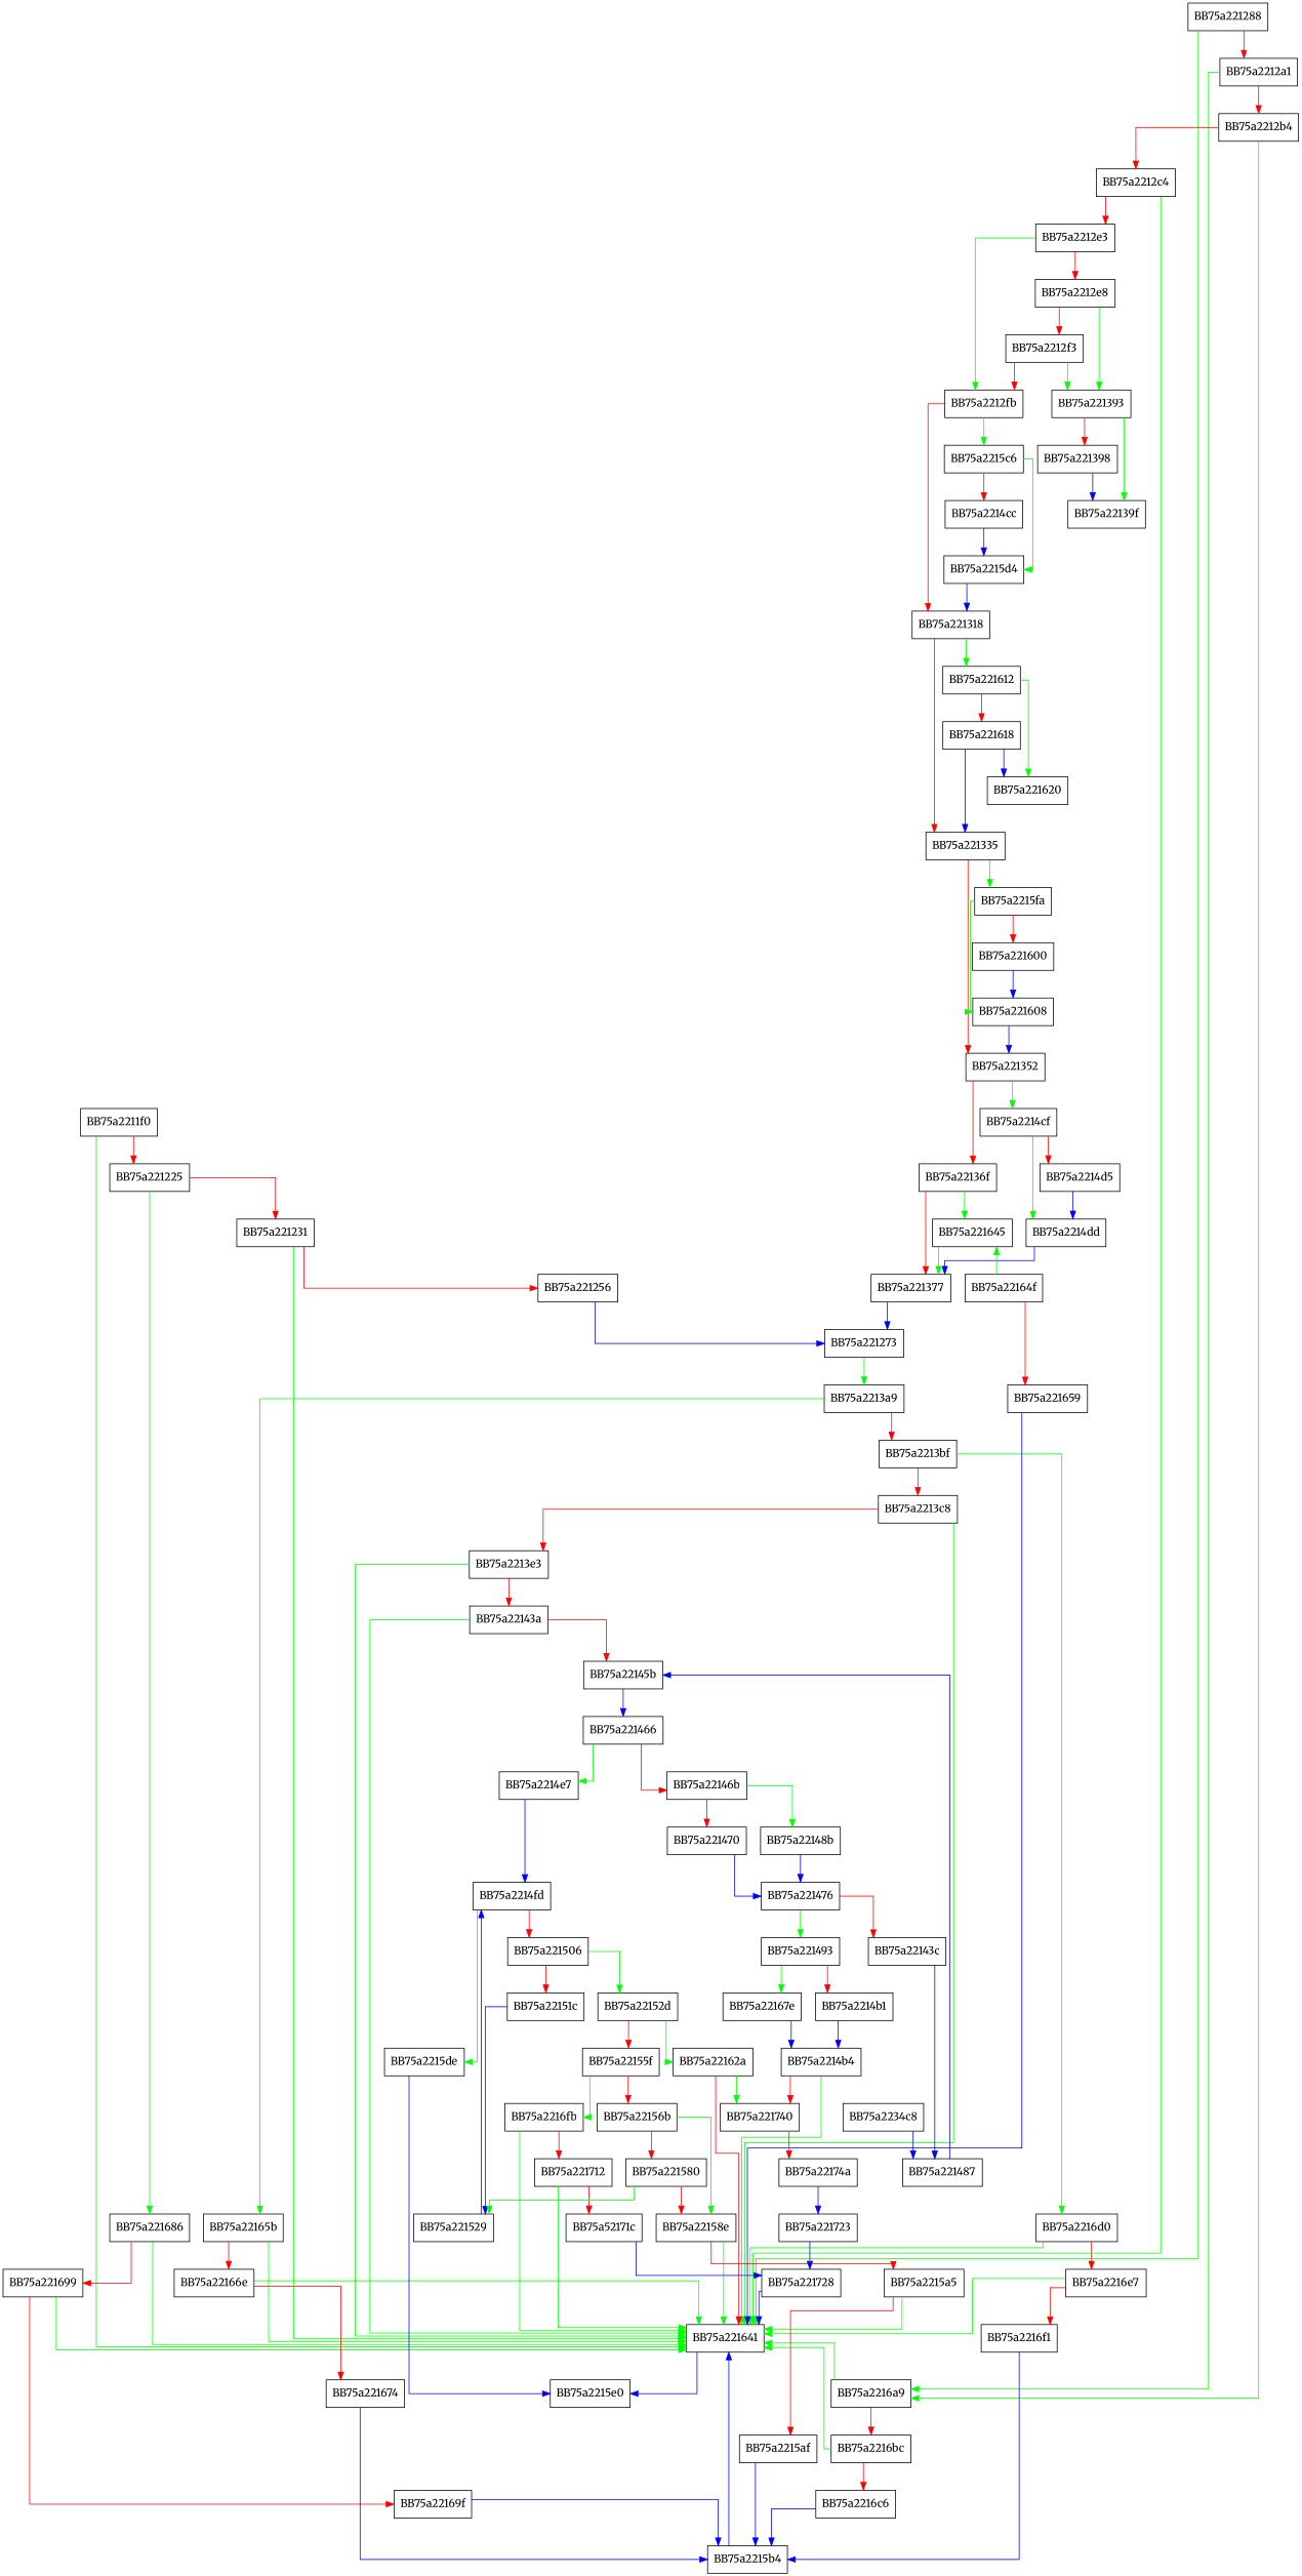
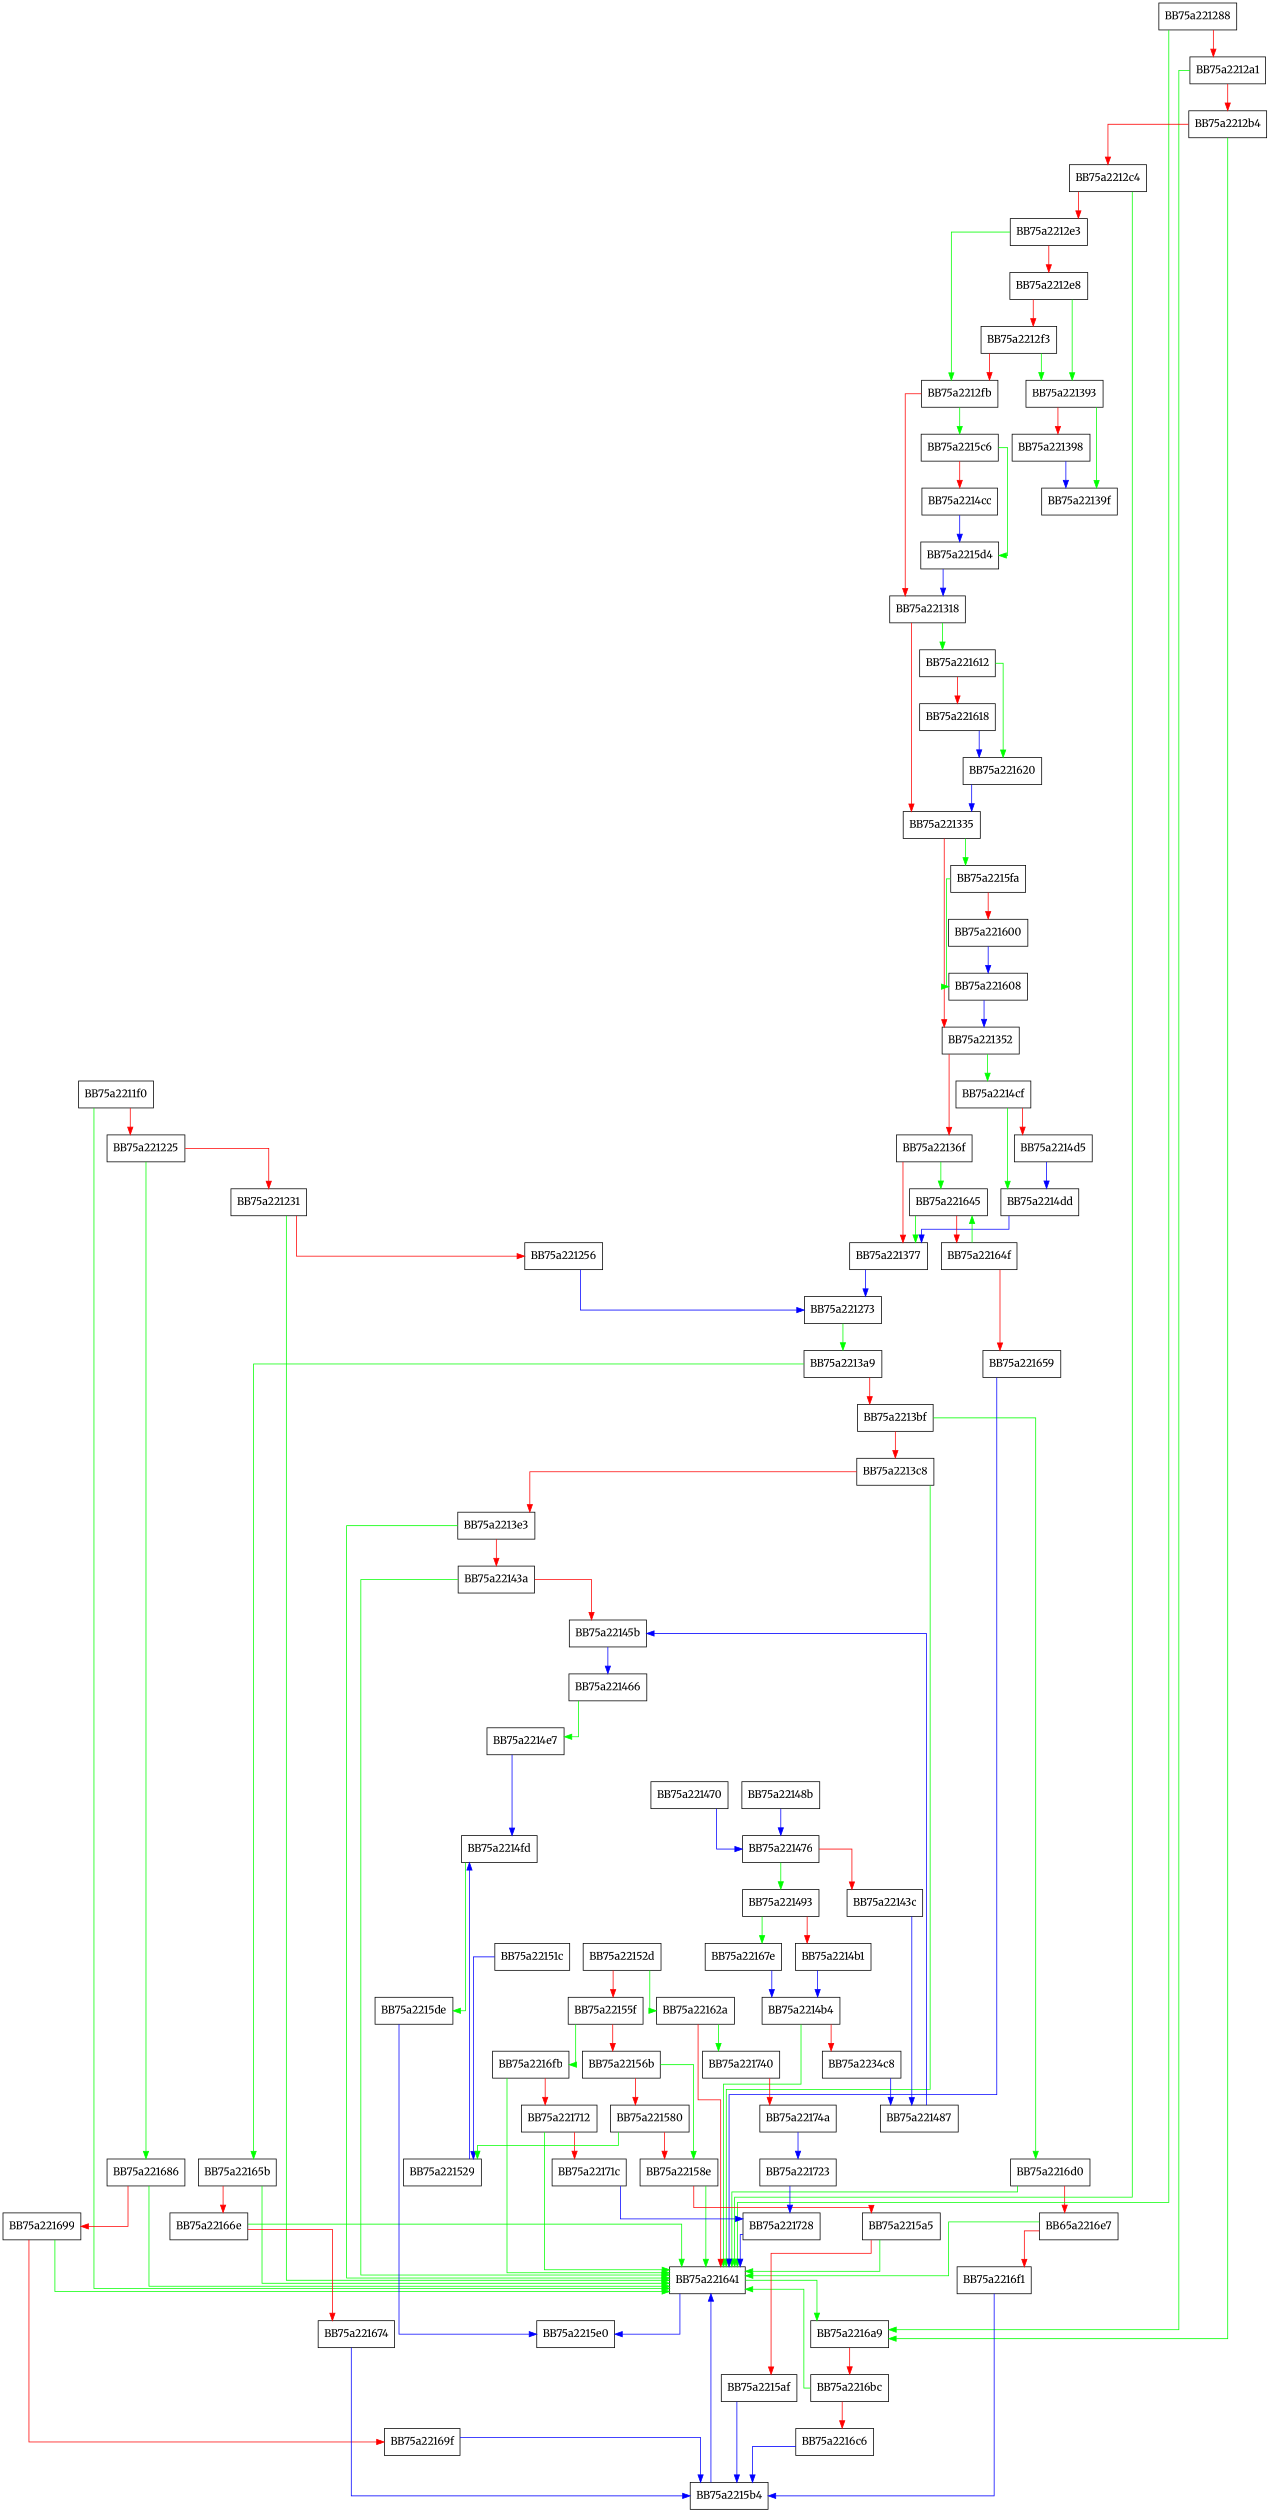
  digraph {
    fontname=Merriweather
    splines=ortho
    node [fontname=Merriweather shape=box]
    edge [color=green fontname=Merriweather]
    BB75a2211f0
    BB75a221641
    BB75a221225
    BB75a2215e0
    BB75a221686
    BB75a221231
    BB75a221699
    BB75a221256
    BB75a22169f
    BB75a221273
    BB75a2213a9
    BB75a22165b
    BB75a2213bf
    BB75a22166e
    BB75a2216d0
    BB75a2213c8
    BB75a221288
    BB75a2212a1
    BB75a2216a9
    BB75a2212b4
    BB75a2216bc
    BB75a2212c4
    BB75a2216c6
    BB75a2212e3
    BB75a2212fb
    BB75a2212e8
    BB75a2215c6
    BB75a221318
    BB75a221393
    BB75a2212f3
    BB75a2215d4
    n32 [label=BB75a2214cc]
    BB75a221612
    BB75a221335
    BB75a22139f
    BB75a221398
    BB75a221620
    BB75a221618
    BB75a2215fa
    BB75a221352
    BB75a221608
    BB75a221600
    BB75a2214cf
    BB75a22136f
    BB75a2214dd
    BB75a2214d5
    BB75a221645
    BB75a221377
    BB75a22164f
    BB75a221659
    BB75a221674
-   BB75a2216e7
+   BB75a2216e7 [label=BB65a2216e7]
    BB75a2213e3
    BB75a2216f1
    BB75a22143a
    BB75a22145b
    BB75a221466
    BB75a2214e7
-   BB75a22146b
    BB75a2214fd
    BB75a22148b
    BB75a221470
    BB75a2215de
-   BB75a221506
    BB75a221476
    BB75a221493
    n67 [label=BB75a22143c]
    BB75a22167e
    BB75a2214b1
    BB75a221487
    BB75a2214b4
    n72 [label=BB75a2234c8]
    BB75a22152d
    BB75a22151c
    BB75a22162a
    BB75a22155f
    BB75a221529
    BB75a221740
    BB75a2216fb
    BB75a22156b
    BB75a22174a
    BB75a221712
    BB75a22158e
    BB75a221580
-   BB75a22171c [label=BB75a52171c]
+   BB75a22171c
    BB75a2215a5
    BB75a2215af
    BB75a2215b4
    BB75a221723
    BB75a221728
    BB75a2211f0 -> BB75a221641
    BB75a2211f0 -> BB75a221225 [color=red]
    BB75a221641 -> BB75a2215e0 [color=blue]
    BB75a221225 -> BB75a221686
    BB75a221225 -> BB75a221231 [color=red]
    BB75a221686 -> BB75a221641
    BB75a221686 -> BB75a221699 [color=red]
    BB75a221231 -> BB75a221641
    BB75a221231 -> BB75a221256 [color=red]
    BB75a221699 -> BB75a221641
    BB75a221699 -> BB75a22169f [color=red]
    BB75a221256 -> BB75a221273 [color=blue]
    BB75a22169f -> BB75a2215b4 [color=blue]
    BB75a221273 -> BB75a2213a9
    BB75a2213a9 -> BB75a22165b
    BB75a2213a9 -> BB75a2213bf [color=red]
    BB75a22165b -> BB75a221641
    BB75a22165b -> BB75a22166e [color=red]
    BB75a2213bf -> BB75a2216d0
    BB75a2213bf -> BB75a2213c8 [color=red]
    BB75a22166e -> BB75a221641
    BB75a22166e -> BB75a221674 [color=red]
    BB75a2216d0 -> BB75a221641
    BB75a2216d0 -> BB75a2216e7 [color=red]
    BB75a2213c8 -> BB75a221641
    BB75a2213c8 -> BB75a2213e3 [color=red]
    BB75a221288 -> BB75a221641
    BB75a221288 -> BB75a2212a1 [color=red]
    BB75a2212a1 -> BB75a2216a9
    BB75a2212a1 -> BB75a2212b4 [color=red]
-   BB75a2216a9 -> BB75a221641
+   BB75a221641 -> BB75a2216a9
    BB75a2216a9 -> BB75a2216bc [color=red]
    BB75a2212b4 -> BB75a2216a9
    BB75a2212b4 -> BB75a2212c4 [color=red]
    BB75a2216bc -> BB75a221641
    BB75a2216bc -> BB75a2216c6 [color=red]
    BB75a2212c4 -> BB75a221641
    BB75a2212c4 -> BB75a2212e3 [color=red]
    BB75a2216c6 -> BB75a2215b4 [color=blue]
    BB75a2212e3 -> BB75a2212fb
    BB75a2212e3 -> BB75a2212e8 [color=red]
    BB75a2212fb -> BB75a2215c6
    BB75a2212fb -> BB75a221318 [color=red]
    BB75a2212e8 -> BB75a221393
    BB75a2212e8 -> BB75a2212f3 [color=red]
    BB75a2215c6 -> BB75a2215d4
    BB75a2215c6 -> n32 [color=red]
    BB75a221318 -> BB75a221612
    BB75a221318 -> BB75a221335 [color=red]
    BB75a221393 -> BB75a22139f
    BB75a221393 -> BB75a221398 [color=red]
    BB75a2212f3 -> BB75a2212fb [color=red]
    BB75a2212f3 -> BB75a221393
    BB75a2215d4 -> BB75a221318 [color=blue]
    n32 -> BB75a2215d4 [color=blue]
    BB75a221612 -> BB75a221620
    BB75a221612 -> BB75a221618 [color=red]
    BB75a221335 -> BB75a2215fa
    BB75a221335 -> BB75a221352 [color=red]
    BB75a221398 -> BB75a22139f [color=blue]
-   BB75a221618 -> BB75a221335 [color=blue]
+   BB75a221620 -> BB75a221335 [color=blue]
    BB75a221618 -> BB75a221620 [color=blue]
    BB75a2215fa -> BB75a221608
    BB75a2215fa -> BB75a221600 [color=red]
    BB75a221352 -> BB75a2214cf
    BB75a221352 -> BB75a22136f [color=red]
    BB75a221608 -> BB75a221352 [color=blue]
    BB75a221600 -> BB75a221608 [color=blue]
    BB75a2214cf -> BB75a2214dd
    BB75a2214cf -> BB75a2214d5 [color=red]
    BB75a22136f -> BB75a221645
    BB75a22136f -> BB75a221377 [color=red]
    BB75a2214dd -> BB75a221377 [color=blue]
    BB75a2214d5 -> BB75a2214dd [color=blue]
    BB75a221645 -> BB75a221377
+   BB75a221645 -> BB75a22164f [color=red]
    BB75a221377 -> BB75a221273 [color=blue]
    BB75a22164f -> BB75a221645
    BB75a22164f -> BB75a221659 [color=red]
    BB75a221659 -> BB75a221641 [color=blue]
    BB75a221674 -> BB75a2215b4 [color=blue]
    BB75a2216e7 -> BB75a221641
    BB75a2216e7 -> BB75a2216f1 [color=red]
    BB75a2213e3 -> BB75a221641
    BB75a2213e3 -> BB75a22143a [color=red]
    BB75a2216f1 -> BB75a2215b4 [color=blue]
    BB75a22143a -> BB75a221641
    BB75a22143a -> BB75a22145b [color=red]
    BB75a22145b -> BB75a221466 [color=blue]
    BB75a221466 -> BB75a2214e7
-   BB75a221466 -> BB75a22146b [color=red]
    BB75a2214e7 -> BB75a2214fd [color=blue]
-   BB75a22146b -> BB75a22148b
-   BB75a22146b -> BB75a221470 [color=red]
    BB75a2214fd -> BB75a2215de
-   BB75a2214fd -> BB75a221506 [color=red]
    BB75a22148b -> BB75a221476 [color=blue]
    BB75a221470 -> BB75a221476 [color=blue]
    BB75a2215de -> BB75a2215e0 [color=blue]
-   BB75a221506 -> BB75a22152d
-   BB75a221506 -> BB75a22151c [color=red]
    BB75a221476 -> BB75a221493
    BB75a221476 -> n67 [color=red]
    BB75a221493 -> BB75a22167e
    BB75a221493 -> BB75a2214b1 [color=red]
    n67 -> BB75a221487 [color=blue]
    BB75a22167e -> BB75a2214b4 [color=blue]
    BB75a2214b1 -> BB75a2214b4 [color=blue]
    BB75a221487 -> BB75a22145b [color=blue]
    BB75a2214b4 -> BB75a221641
-   BB75a2214b4 -> BB75a221740 [color=red]
+   BB75a2214b4 -> n72 [color=red]
    n72 -> BB75a221487 [color=blue]
    BB75a22152d -> BB75a22162a
    BB75a22152d -> BB75a22155f [color=red]
    BB75a22151c -> BB75a221529 [color=blue]
    BB75a22162a -> BB75a221641 [color=red]
    BB75a22162a -> BB75a221740
    BB75a22155f -> BB75a2216fb
    BB75a22155f -> BB75a22156b [color=red]
    BB75a221529 -> BB75a2214fd [color=blue]
    BB75a221740 -> BB75a22174a [color=red]
    BB75a2216fb -> BB75a221641
    BB75a2216fb -> BB75a221712 [color=red]
    BB75a22156b -> BB75a22158e
    BB75a22156b -> BB75a221580 [color=red]
    BB75a22174a -> BB75a221723 [color=blue]
    BB75a221712 -> BB75a221641
    BB75a221712 -> BB75a22171c [color=red]
    BB75a22158e -> BB75a221641
    BB75a22158e -> BB75a2215a5 [color=red]
    BB75a221580 -> BB75a221529
    BB75a221580 -> BB75a22158e [color=red]
    BB75a22171c -> BB75a221728 [color=blue]
    BB75a2215a5 -> BB75a221641
    BB75a2215a5 -> BB75a2215af [color=red]
    BB75a2215af -> BB75a2215b4 [color=blue]
    BB75a2215b4 -> BB75a221641 [color=blue]
    BB75a221723 -> BB75a221728 [color=blue]
    BB75a221728 -> BB75a221641 [color=blue]
  }
